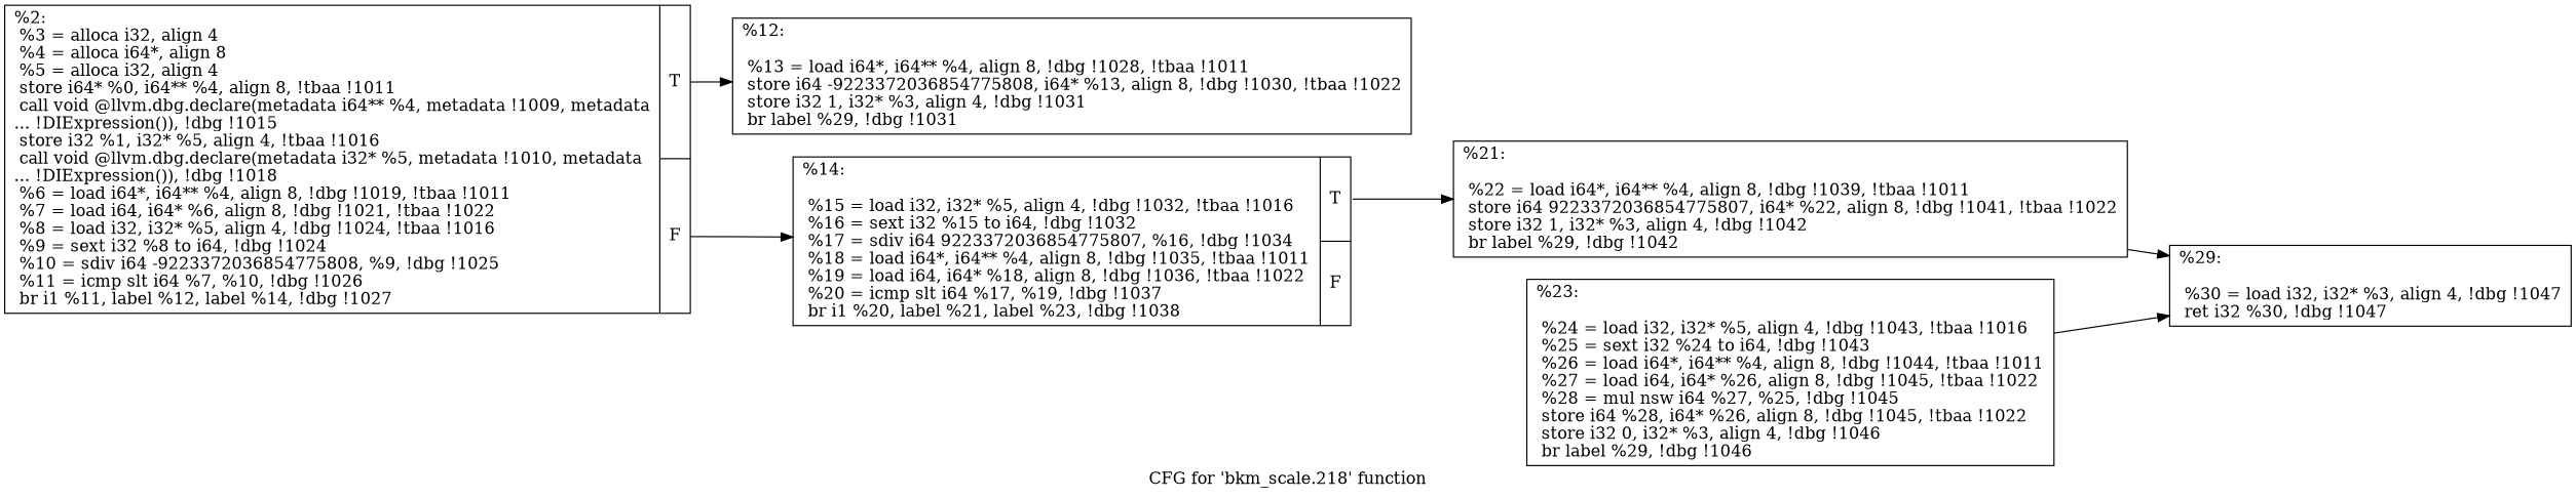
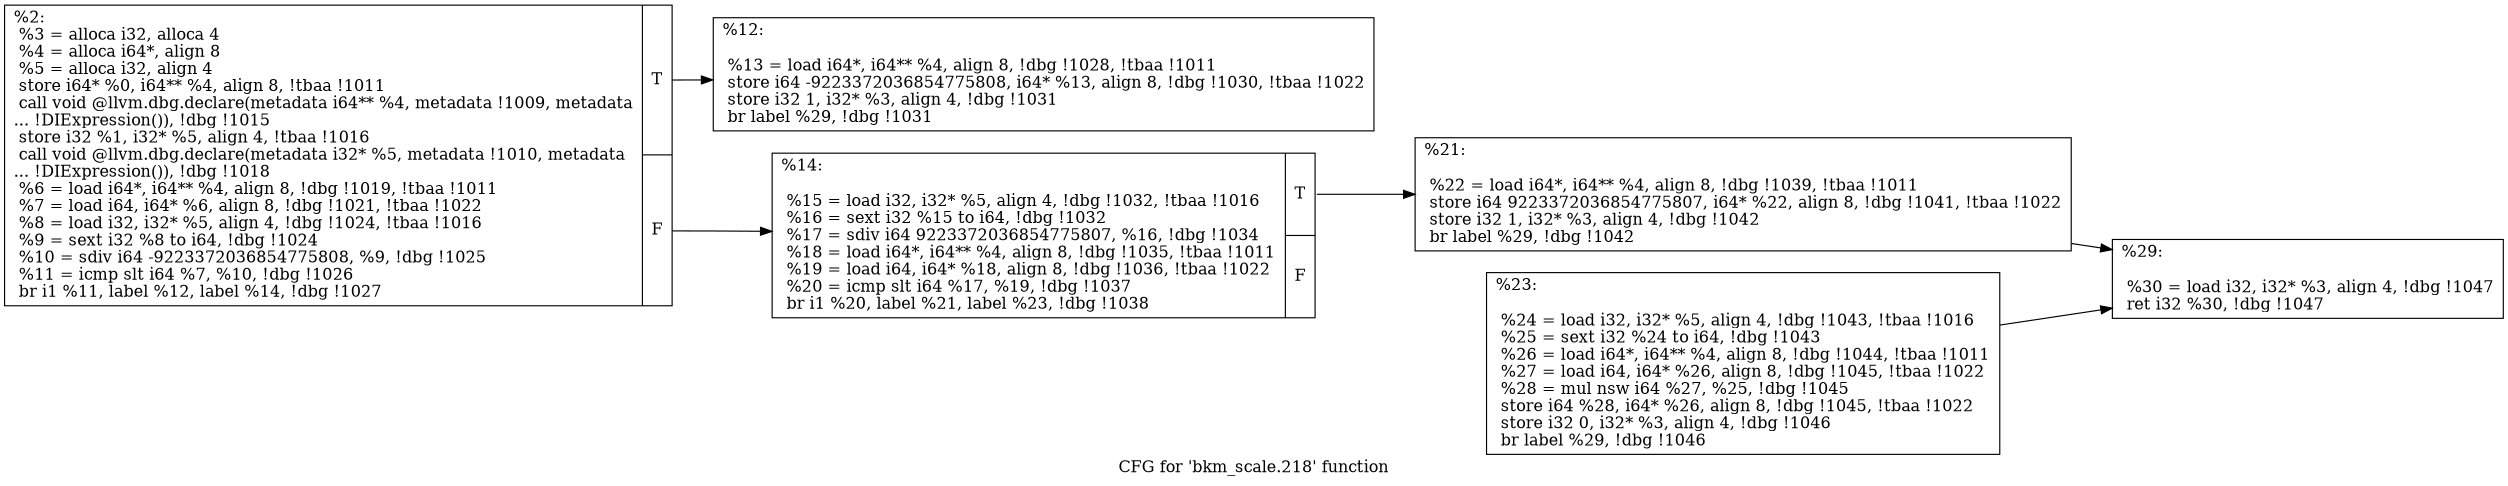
  digraph {
    label="CFG for 'bkm_scale.218' function"
    rankdir=LR
    node [shape=record]
-   n1 [label="{%2:\l  %3 = alloca i32, align 4\l  %4 = alloca i64*, align 8\l  %5 = alloca i32, align 4\l  store i64* %0, i64** %4, align 8, !tbaa !1011\l  call void @llvm.dbg.declare(metadata i64** %4, metadata !1009, metadata\l... !DIExpression()), !dbg !1015\l  store i32 %1, i32* %5, align 4, !tbaa !1016\l  call void @llvm.dbg.declare(metadata i32* %5, metadata !1010, metadata\l... !DIExpression()), !dbg !1018\l  %6 = load i64*, i64** %4, align 8, !dbg !1019, !tbaa !1011\l  %7 = load i64, i64* %6, align 8, !dbg !1021, !tbaa !1022\l  %8 = load i32, i32* %5, align 4, !dbg !1024, !tbaa !1016\l  %9 = sext i32 %8 to i64, !dbg !1024\l  %10 = sdiv i64 -9223372036854775808, %9, !dbg !1025\l  %11 = icmp slt i64 %7, %10, !dbg !1026\l  br i1 %11, label %12, label %14, !dbg !1027\l|{<s0>T|<s1>F}}"]
+   n1 [label="{%2:\l  %3 = alloca i32, alloca 4\l  %4 = alloca i64*, align 8\l  %5 = alloca i32, align 4\l  store i64* %0, i64** %4, align 8, !tbaa !1011\l  call void @llvm.dbg.declare(metadata i64** %4, metadata !1009, metadata\l... !DIExpression()), !dbg !1015\l  store i32 %1, i32* %5, align 4, !tbaa !1016\l  call void @llvm.dbg.declare(metadata i32* %5, metadata !1010, metadata\l... !DIExpression()), !dbg !1018\l  %6 = load i64*, i64** %4, align 8, !dbg !1019, !tbaa !1011\l  %7 = load i64, i64* %6, align 8, !dbg !1021, !tbaa !1022\l  %8 = load i32, i32* %5, align 4, !dbg !1024, !tbaa !1016\l  %9 = sext i32 %8 to i64, !dbg !1024\l  %10 = sdiv i64 -9223372036854775808, %9, !dbg !1025\l  %11 = icmp slt i64 %7, %10, !dbg !1026\l  br i1 %11, label %12, label %14, !dbg !1027\l|{<s0>T|<s1>F}}"]
    n2 [label="{%12:\l\l  %13 = load i64*, i64** %4, align 8, !dbg !1028, !tbaa !1011\l  store i64 -9223372036854775808, i64* %13, align 8, !dbg !1030, !tbaa !1022\l  store i32 1, i32* %3, align 4, !dbg !1031\l  br label %29, !dbg !1031\l}"]
    n3 [label="{%14:\l\l  %15 = load i32, i32* %5, align 4, !dbg !1032, !tbaa !1016\l  %16 = sext i32 %15 to i64, !dbg !1032\l  %17 = sdiv i64 9223372036854775807, %16, !dbg !1034\l  %18 = load i64*, i64** %4, align 8, !dbg !1035, !tbaa !1011\l  %19 = load i64, i64* %18, align 8, !dbg !1036, !tbaa !1022\l  %20 = icmp slt i64 %17, %19, !dbg !1037\l  br i1 %20, label %21, label %23, !dbg !1038\l|{<s0>T|<s1>F}}"]
    n4 [label="{%21:\l\l  %22 = load i64*, i64** %4, align 8, !dbg !1039, !tbaa !1011\l  store i64 9223372036854775807, i64* %22, align 8, !dbg !1041, !tbaa !1022\l  store i32 1, i32* %3, align 4, !dbg !1042\l  br label %29, !dbg !1042\l}"]
    n5 [label="{%29:\l\l  %30 = load i32, i32* %3, align 4, !dbg !1047\l  ret i32 %30, !dbg !1047\l}"]
    n6 [label="{%23:\l\l  %24 = load i32, i32* %5, align 4, !dbg !1043, !tbaa !1016\l  %25 = sext i32 %24 to i64, !dbg !1043\l  %26 = load i64*, i64** %4, align 8, !dbg !1044, !tbaa !1011\l  %27 = load i64, i64* %26, align 8, !dbg !1045, !tbaa !1022\l  %28 = mul nsw i64 %27, %25, !dbg !1045\l  store i64 %28, i64* %26, align 8, !dbg !1045, !tbaa !1022\l  store i32 0, i32* %3, align 4, !dbg !1046\l  br label %29, !dbg !1046\l}"]
    n1 -> n2 [tailport=s0]
    n1 -> n3 [tailport=s1]
    n3 -> n4 [tailport=s0]
    n4 -> n5
    n6 -> n5
  }
